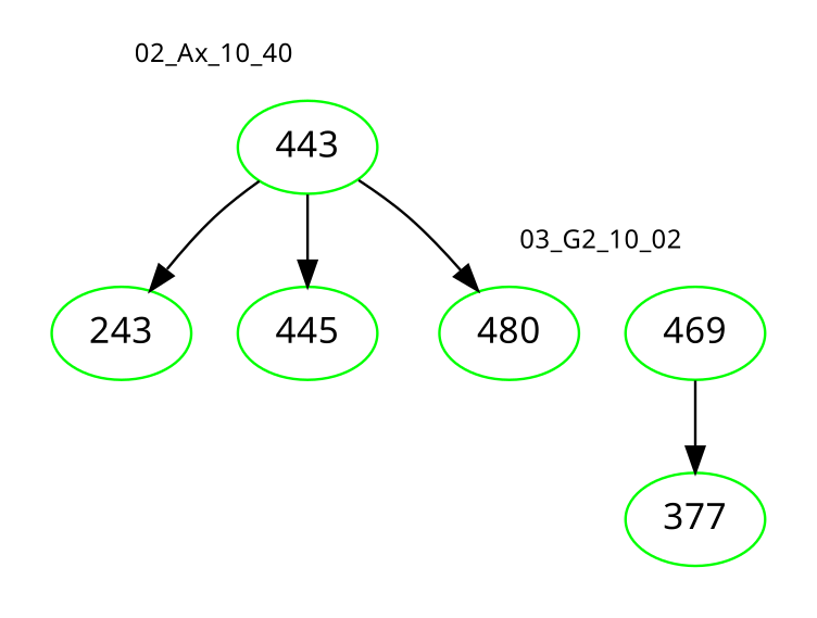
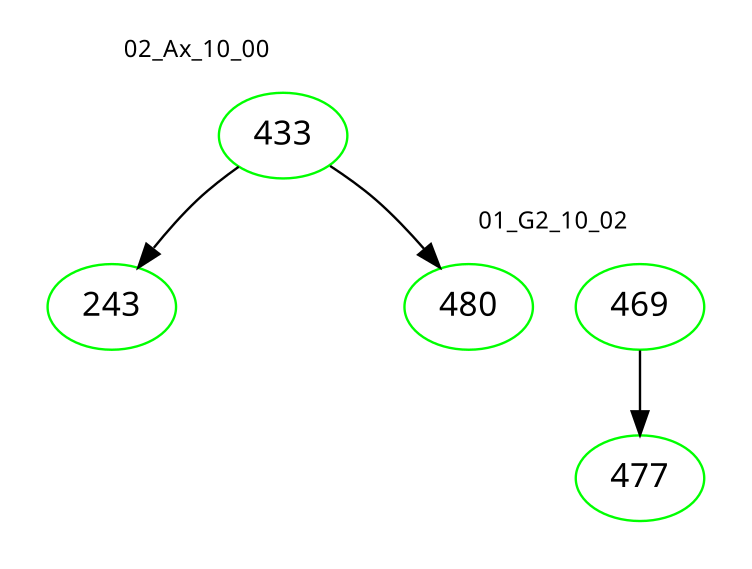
  digraph {
    fontname="Noto Sans"
    node [color=green fontname="Noto Sans"]
    edge [color=black fontname="Noto Sans"]
-   n1 [label=443]
+   n1 [label=433]
    n2 [label=243]
-   n3 [label=445]
    n4 [label=469]
    n5 [label=480]
-   n6 [label=377]
+   n6 [label=477]
    subgraph cluster_1 {
      color=white
      fontsize=10
-     label="02_Ax_10_40"
+     label="02_Ax_10_00"
      n1
      n2
-     n3
    }
    subgraph cluster_2 {
      color=white
      fontsize=10
-     label="03_G2_10_02"
+     label="01_G2_10_02"
      n4
      n5
      n6
    }
    n1 -> n2
-   n1 -> n3
    n1 -> n5
    n4 -> n6
  }
